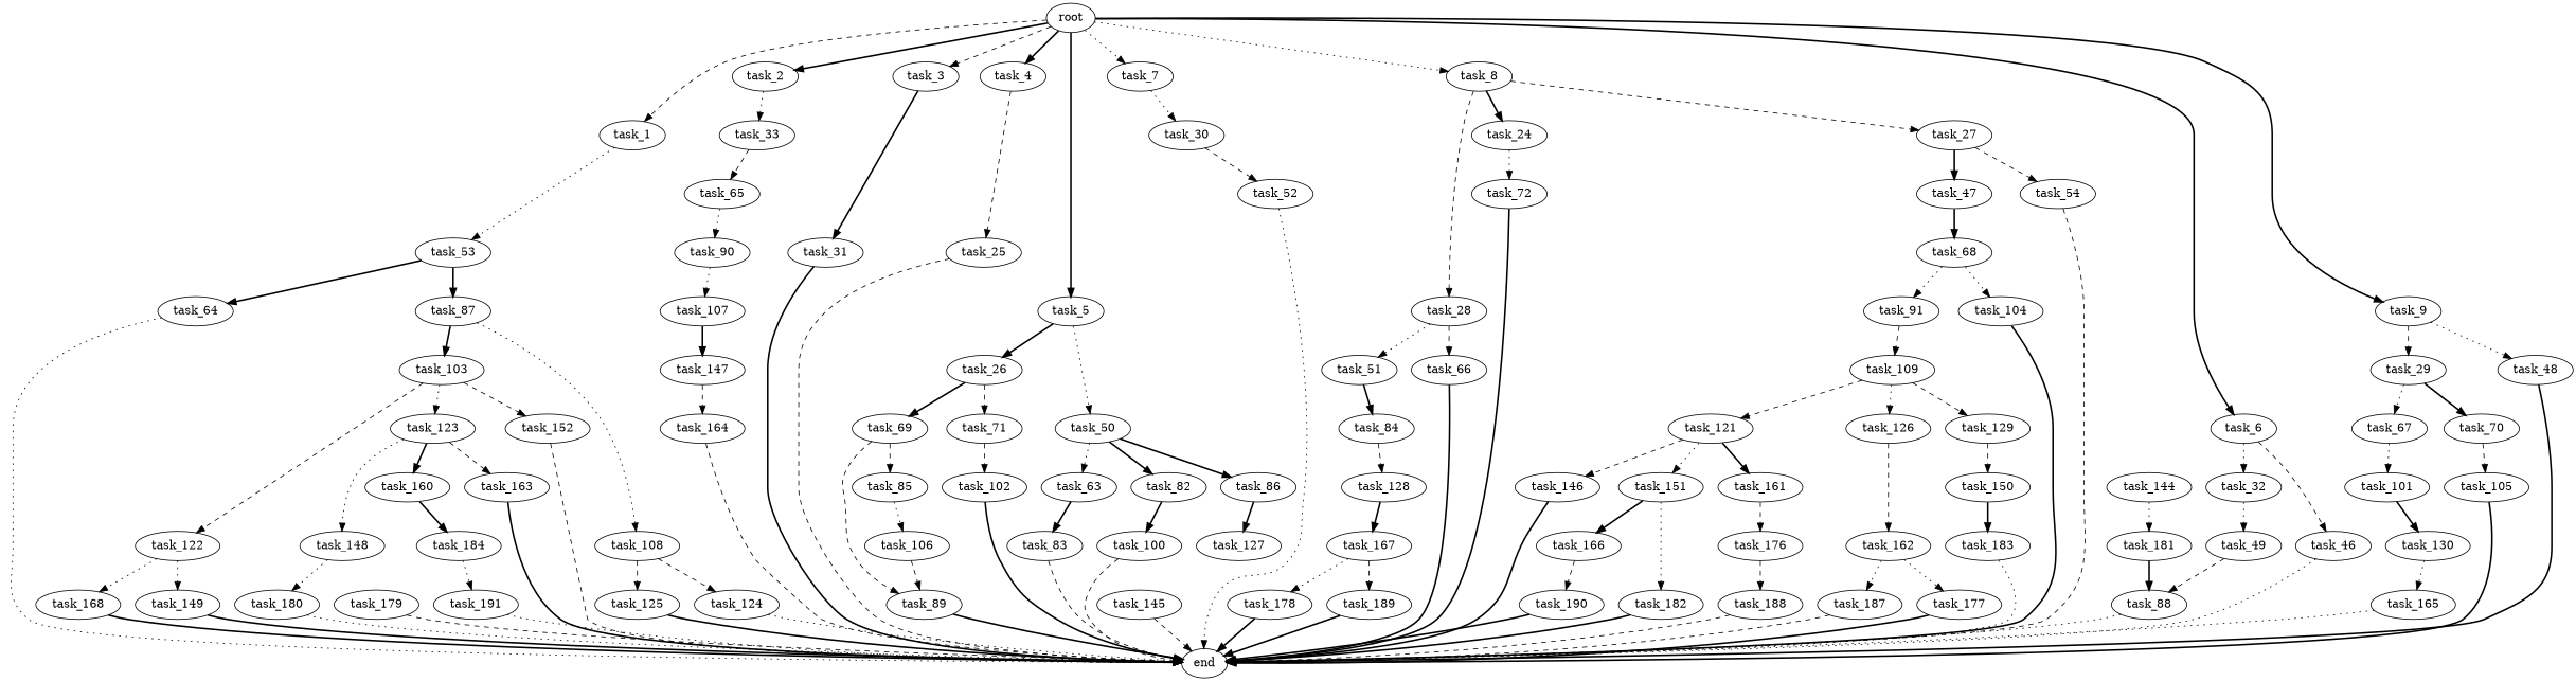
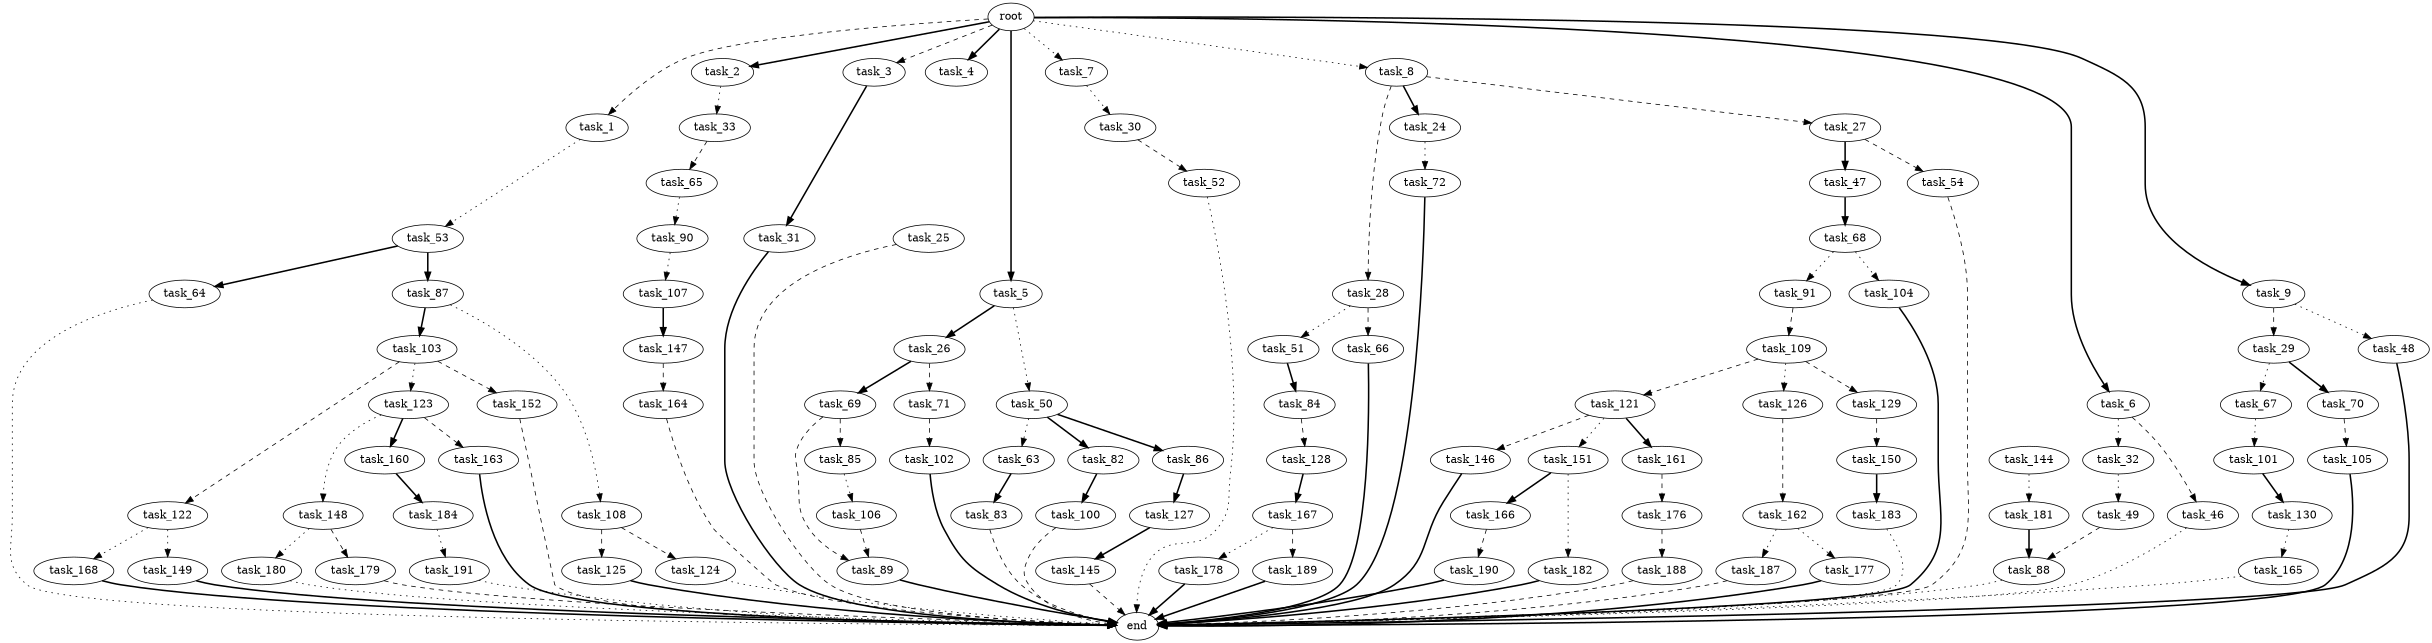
  digraph {
    edge [style=bold]
    root
    task_1
    task_2
    task_3
    task_4
    task_5
    task_6
    task_7
    task_8
    task_9
    task_53
    task_33
    task_31
    task_25
    task_26
    task_50
    task_32
    task_46
    task_30
    task_24
    task_27
    task_28
    task_29
    task_48
    task_64
    task_87
    task_65
    end
    task_69
    task_71
    task_63
    task_82
    task_86
    task_49
    task_52
    task_72
    task_47
    task_54
    task_51
    task_66
    task_67
    task_70
    task_85
    task_89
    task_102
    task_68
    task_84
    task_101
    task_105
    task_88
    task_90
    task_91
    task_104
    task_83
    task_100
    task_127
    task_128
    task_103
    task_108
    task_107
    task_130
    task_109
    task_106
    task_167
    task_145
    task_122
    task_123
    task_152
    task_124
    task_125
    task_147
    task_121
    task_126
    task_129
    task_165
    task_149
    task_168
    task_148
    task_160
    task_163
    task_144
    task_181
    task_164
    task_146
    task_151
    task_161
    task_162
    task_150
    task_166
    task_182
    task_176
    task_179
    task_180
    task_184
    task_177
    task_187
    task_178
    task_189
    task_183
    task_190
    task_191
    task_188
    root -> task_1 [style=dashed]
    root -> task_2
    root -> task_3 [style=dashed]
    root -> task_4
    root -> task_5
    root -> task_6
    root -> task_7 [style=dotted]
    root -> task_8 [style=dotted]
    root -> task_9
    task_1 -> task_53 [style=dotted]
    task_2 -> task_33 [style=dotted]
    task_3 -> task_31
-   task_4 -> task_25 [style=dashed]
    task_5 -> task_26
    task_5 -> task_50 [style=dotted]
    task_6 -> task_32 [style=dotted]
    task_6 -> task_46 [style=dashed]
    task_7 -> task_30 [style=dotted]
    task_8 -> task_24
    task_8 -> task_27 [style=dashed]
    task_8 -> task_28 [style=dashed]
    task_9 -> task_29 [style=dashed]
    task_9 -> task_48 [style=dotted]
    task_53 -> task_64
    task_53 -> task_87
    task_33 -> task_65 [style=dashed]
    task_31 -> end
    task_25 -> end [style=dashed]
    task_26 -> task_69
    task_26 -> task_71 [style=dashed]
    task_50 -> task_63 [style=dotted]
    task_50 -> task_82
    task_50 -> task_86
    task_32 -> task_49 [style=dotted]
    task_46 -> end [style=dotted]
    task_30 -> task_52 [style=dashed]
    task_24 -> task_72 [style=dotted]
    task_27 -> task_47
    task_27 -> task_54 [style=dashed]
    task_28 -> task_51 [style=dotted]
    task_28 -> task_66 [style=dashed]
    task_29 -> task_67 [style=dotted]
    task_29 -> task_70
    task_48 -> end
    task_64 -> end [style=dotted]
    task_87 -> task_103
    task_87 -> task_108 [style=dotted]
    task_65 -> task_90 [style=dotted]
    task_69 -> task_85 [style=dashed]
    task_69 -> task_89 [style=dashed]
    task_71 -> task_102 [style=dashed]
    task_63 -> task_83
    task_82 -> task_100
    task_86 -> task_127
    task_49 -> task_88 [style=dashed]
    task_52 -> end [style=dotted]
    task_72 -> end
    task_47 -> task_68
    task_54 -> end [style=dashed]
    task_51 -> task_84
    task_66 -> end
    task_67 -> task_101 [style=dotted]
    task_70 -> task_105 [style=dashed]
    task_85 -> task_106 [style=dotted]
    task_89 -> end
    task_102 -> end
    task_68 -> task_91 [style=dotted]
    task_68 -> task_104 [style=dotted]
    task_84 -> task_128 [style=dashed]
    task_101 -> task_130
    task_105 -> end
    task_88 -> end [style=dotted]
    task_90 -> task_107 [style=dotted]
    task_91 -> task_109 [style=dashed]
    task_104 -> end
    task_83 -> end [style=dashed]
    task_100 -> end [style=dashed]
+   task_127 -> task_145
    task_128 -> task_167
    task_103 -> task_122 [style=dashed]
    task_103 -> task_123 [style=dotted]
    task_103 -> task_152 [style=dashed]
    task_108 -> task_124 [style=dashed]
    task_108 -> task_125 [style=dashed]
    task_107 -> task_147
    task_130 -> task_165 [style=dotted]
    task_109 -> task_121 [style=dashed]
    task_109 -> task_126 [style=dotted]
    task_109 -> task_129 [style=dashed]
    task_106 -> task_89 [style=dashed]
    task_167 -> task_178 [style=dotted]
    task_167 -> task_189 [style=dashed]
    task_145 -> end [style=dashed]
    task_122 -> task_149 [style=dotted]
    task_122 -> task_168 [style=dotted]
    task_123 -> task_148 [style=dotted]
    task_123 -> task_160
    task_123 -> task_163 [style=dashed]
    task_152 -> end [style=dashed]
    task_124 -> end [style=dotted]
    task_125 -> end
    task_147 -> task_164 [style=dashed]
    task_121 -> task_146 [style=dashed]
    task_121 -> task_151 [style=dotted]
    task_121 -> task_161
    task_126 -> task_162 [style=dashed]
    task_129 -> task_150 [style=dashed]
    task_165 -> end [style=dotted]
    task_149 -> end
    task_168 -> end
+   task_148 -> task_179 [style=dashed]
    task_148 -> task_180 [style=dotted]
    task_160 -> task_184
    task_163 -> end
    task_144 -> task_181 [style=dotted]
    task_181 -> task_88
    task_164 -> end [style=dashed]
    task_146 -> end
    task_151 -> task_166
    task_151 -> task_182 [style=dotted]
    task_161 -> task_176 [style=dashed]
    task_162 -> task_177 [style=dotted]
    task_162 -> task_187 [style=dotted]
    task_150 -> task_183
    task_166 -> task_190 [style=dashed]
    task_182 -> end
    task_176 -> task_188 [style=dashed]
    task_179 -> end [style=dashed]
    task_180 -> end [style=dotted]
    task_184 -> task_191 [style=dotted]
    task_177 -> end
    task_187 -> end [style=dashed]
    task_178 -> end
    task_189 -> end
    task_183 -> end [style=dotted]
    task_190 -> end
    task_191 -> end [style=dotted]
    task_188 -> end [style=dashed]
  }
